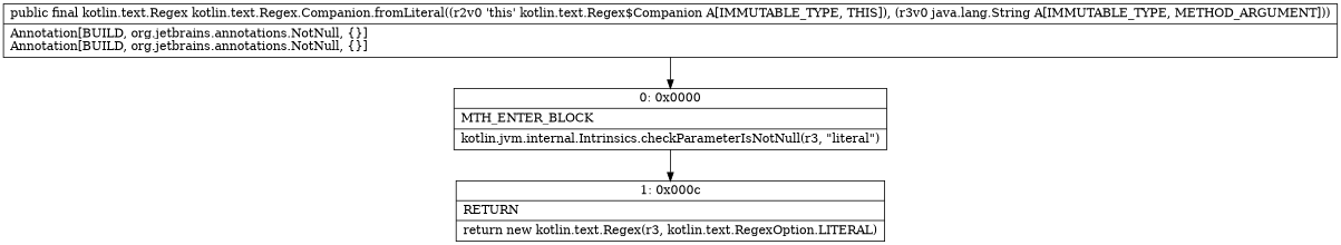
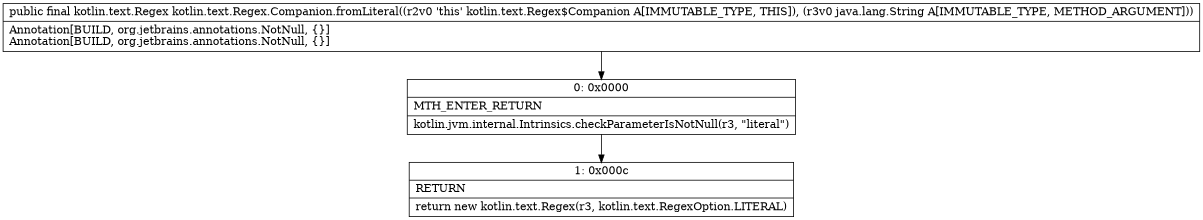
  digraph {
    node [shape=record]
-   n1 [label="{0\:\ 0x0000|MTH_ENTER_BLOCK\l|kotlin.jvm.internal.Intrinsics.checkParameterIsNotNull(r3, \"literal\")\l}"]
+   n1 [label="{0\:\ 0x0000|MTH_ENTER_RETURN\l|kotlin.jvm.internal.Intrinsics.checkParameterIsNotNull(r3, \"literal\")\l}"]
    n2 [label="{1\:\ 0x000c|RETURN\l|return new kotlin.text.Regex(r3, kotlin.text.RegexOption.LITERAL)\l}"]
    n3 [label="{public final kotlin.text.Regex kotlin.text.Regex.Companion.fromLiteral((r2v0 'this' kotlin.text.Regex$Companion A[IMMUTABLE_TYPE, THIS]), (r3v0 java.lang.String A[IMMUTABLE_TYPE, METHOD_ARGUMENT]))  | Annotation[BUILD, org.jetbrains.annotations.NotNull, \{\}]\lAnnotation[BUILD, org.jetbrains.annotations.NotNull, \{\}]\l}"]
    n1 -> n2
    n3 -> n1
  }
